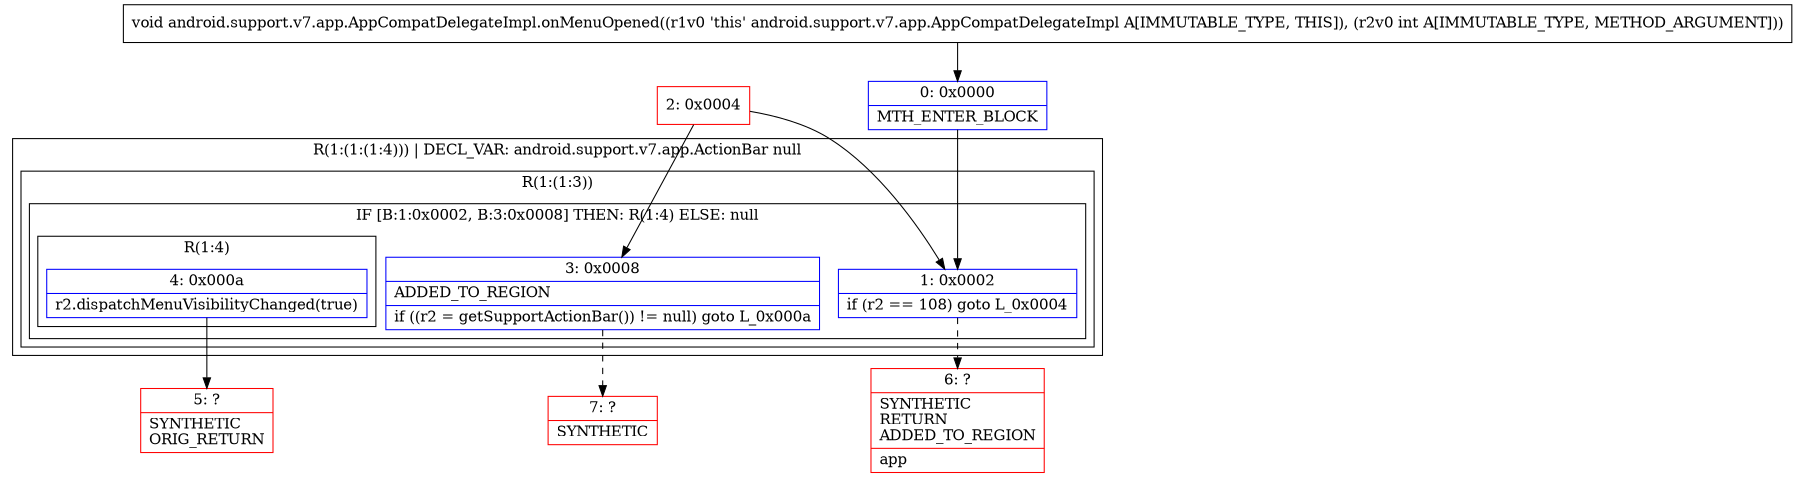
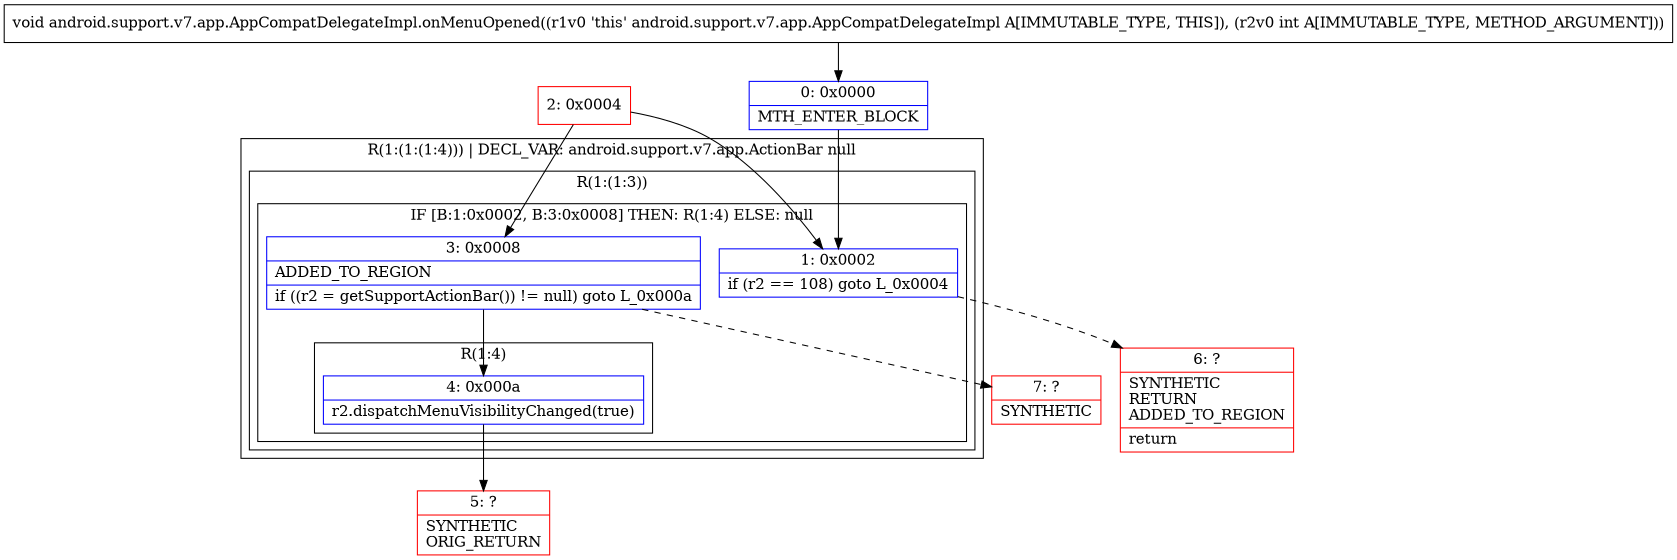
  digraph {
    node [color=blue shape=record]
    n1 [label="{4\:\ 0x000a|r2.dispatchMenuVisibilityChanged(true)\l}"]
    n2 [label="{1\:\ 0x0002|if (r2 == 108) goto L_0x0004\l}"]
    n3 [label="{3\:\ 0x0008|ADDED_TO_REGION\l|if ((r2 = getSupportActionBar()) != null) goto L_0x000a\l}"]
    n4 [color=red label="{5\:\ ?|SYNTHETIC\lORIG_RETURN\l}"]
-   n5 [color=red label="{6\:\ ?|SYNTHETIC\lRETURN\lADDED_TO_REGION\l|app\l}"]
+   n5 [color=red label="{6\:\ ?|SYNTHETIC\lRETURN\lADDED_TO_REGION\l|return\l}"]
    n6 [color=red label="{7\:\ ?|SYNTHETIC\l}"]
    n7 [color=red label="{2\:\ 0x0004}"]
    n8 [label="{0\:\ 0x0000|MTH_ENTER_BLOCK\l}"]
    n9 [label="{void android.support.v7.app.AppCompatDelegateImpl.onMenuOpened((r1v0 'this' android.support.v7.app.AppCompatDelegateImpl A[IMMUTABLE_TYPE, THIS]), (r2v0 int A[IMMUTABLE_TYPE, METHOD_ARGUMENT])) }" color=""]
    subgraph cluster_1 {
      label="R(1:(1:(1:4))) | DECL_VAR: android.support.v7.app.ActionBar null\l"
      subgraph cluster_2 {
        label="R(1:(1:3))"
        subgraph cluster_3 {
          label="IF [B:1:0x0002, B:3:0x0008] THEN: R(1:4) ELSE: null"
          n2
          n3
          subgraph cluster_4 {
            label="R(1:4)"
            n1
          }
        }
      }
    }
    n1 -> n4
    n2 -> n5 [style=dashed]
+   n3 -> n1
    n3 -> n6 [style=dashed]
    n7 -> n2
    n7 -> n3
    n8 -> n2
    n9 -> n8
  }
